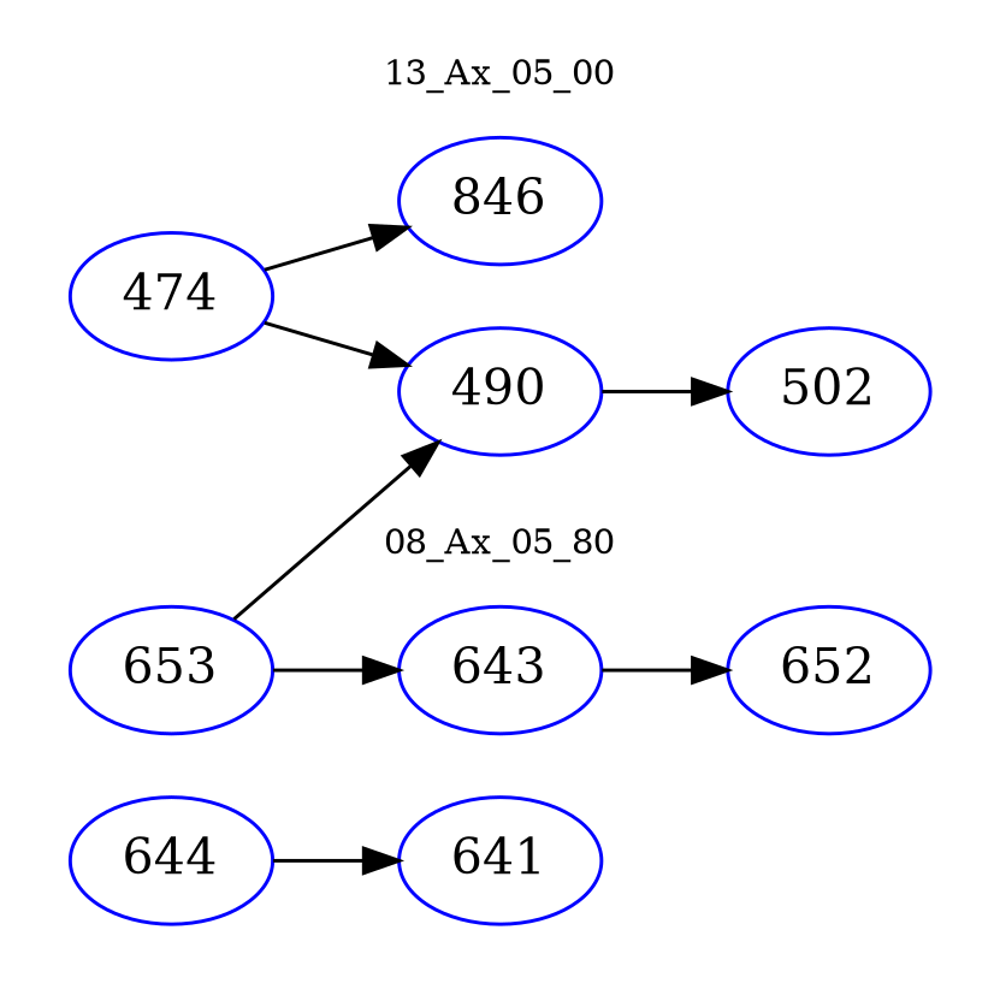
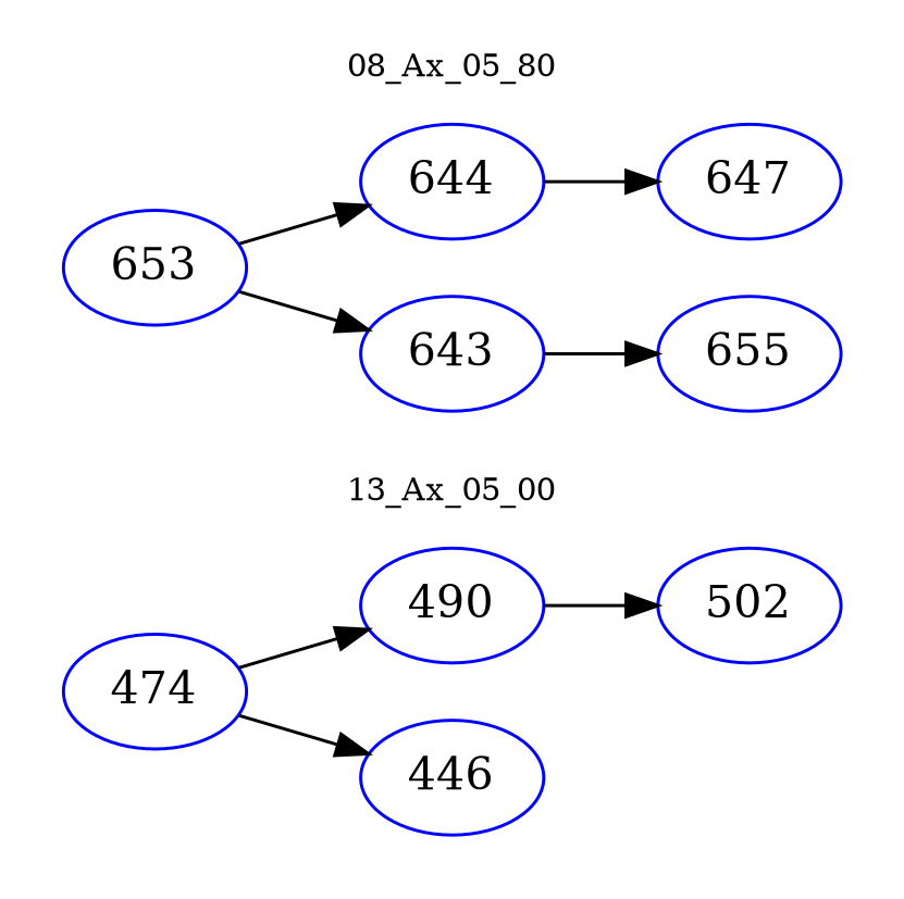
  digraph {
    rankdir=LR
    node [color=blue]
    edge [color=black]
    n1 [label=474]
-   n2 [label=846]
+   n2 [label=446]
    n3 [label=490]
    n4 [label=502]
    n5 [label=643]
    n6 [label=653]
-   n7 [label=652]
+   n7 [label=655]
    n8 [label=644]
-   n9 [label=641]
+   n9 [label=647]
    subgraph cluster_1 {
      color=white
      fontsize=10
      label="13_Ax_05_00"
      n1
      n2
      n3
      n4
    }
    subgraph cluster_2 {
      color=white
      fontsize=10
      label="08_Ax_05_80"
      n5
      n6
      n7
      n8
      n9
    }
    n1 -> n2
    n1 -> n3
    n3 -> n4
    n5 -> n7
    n6 -> n5
-   n6 -> n3
+   n6 -> n8
    n8 -> n9
  }
